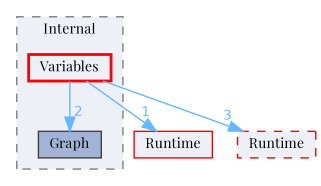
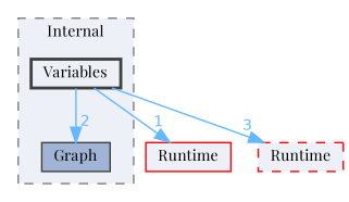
  digraph {
    compound=true
    fontname="Playfair Display"
    node [color=grey25 fillcolor="#edf0f7" fontname="Playfair Display" fontsize=10 shape=box style=filled]
    edge [color=steelblue1 fontcolor=steelblue1 fontname="Playfair Display" fontsize=10 labeldistance=1.5 labelfontname=Helvetica labelfontsize=10]
    n1 [fillcolor="#a2b4d6" height=0.2 label="Graph" width=0.4]
-   n2 [color=red height=0.2 label=Variables style="filled,bold" width=0.4]
+   n2 [height=0.2 label=Variables style="filled,bold" width=0.4]
    n3 [color=red height=0.2 label=Runtime width=0.4]
    n4 [color=red height=0.2 label=Runtime style="filled,dashed" width=0.4]
    subgraph cluster_1 {
      bgcolor="#edf0f7"
      fontsize=10
      label=Internal
      pencolor=grey50
      style="filled,dashed"
      n1
      n2
    }
    n2 -> n1 [headlabel=2]
    n2 -> n3 [headlabel=1]
    n2 -> n4 [headlabel=3]
  }
